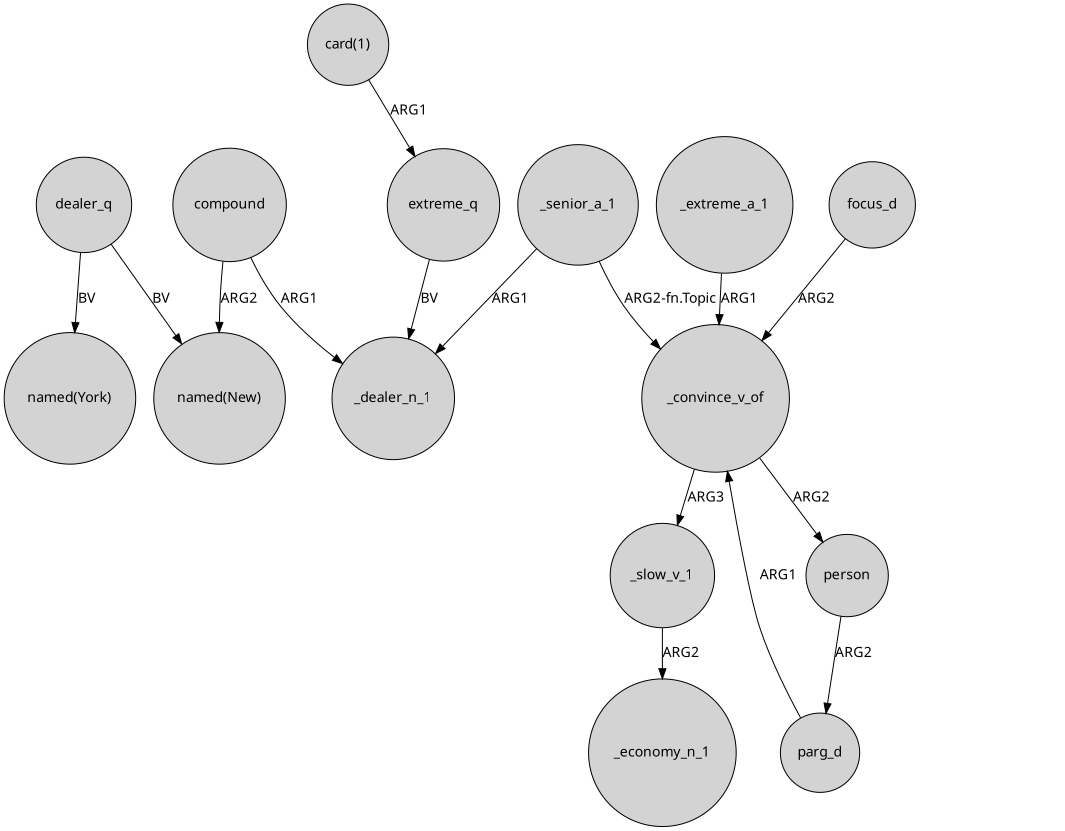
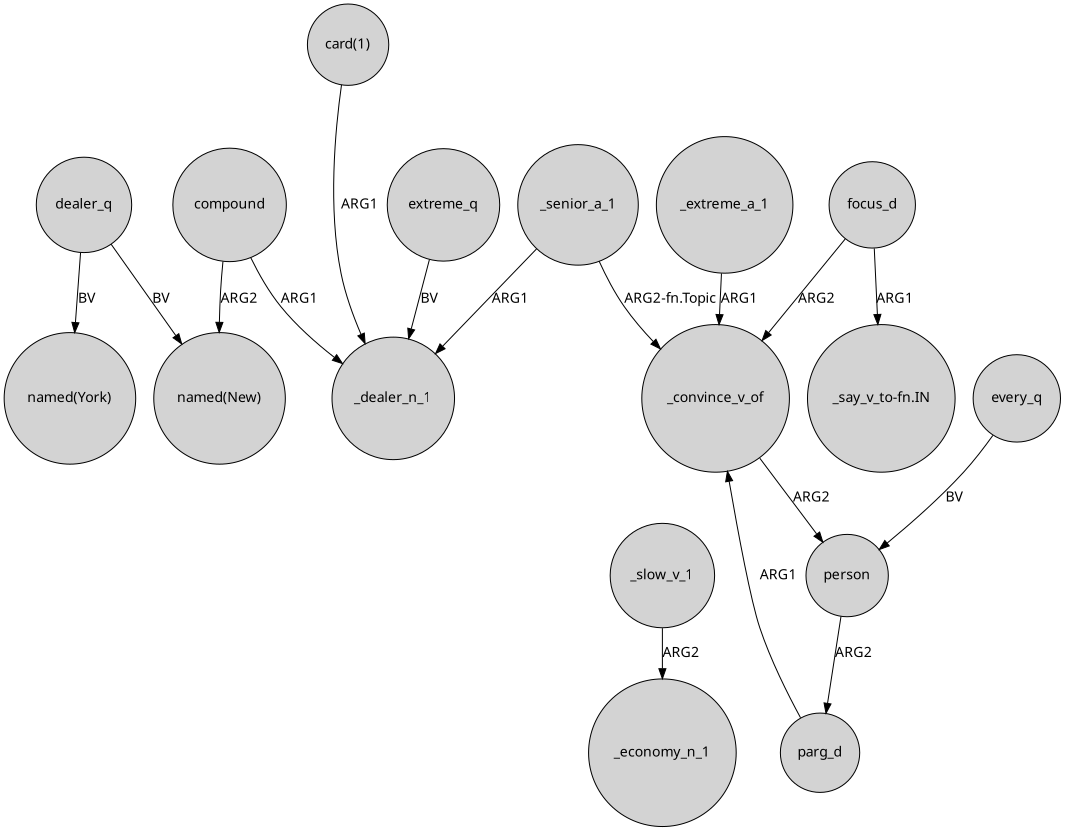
  digraph {
    fontname="Noto Sans"
    node [fontname="Noto Sans" shape=circle style=filled]
    edge [fontname="Noto Sans"]
    _senior_a_1
    _dealer_n_1
    _convince_v_of
    focus_d
+   "_say_v_to-fn.IN"
    person
    _slow_v_1
    parg_d
    _economy_n_1
    compound
    "named(New)"
    "card(1)"
    n13 [label=dealer_q]
    "named(York)"
+   every_q
    _extreme_a_1
    n17 [label=extreme_q]
    _senior_a_1 -> _dealer_n_1 [label=ARG1]
    _senior_a_1 -> _convince_v_of [label="ARG2-fn.Topic"]
    _convince_v_of -> person [label=ARG2]
-   _convince_v_of -> _slow_v_1 [label=ARG3]
    focus_d -> _convince_v_of [label=ARG2]
+   focus_d -> "_say_v_to-fn.IN" [label=ARG1]
    person -> parg_d [label=ARG2]
    _slow_v_1 -> _economy_n_1 [label=ARG2]
    parg_d -> _convince_v_of [label=ARG1]
    compound -> _dealer_n_1 [label=ARG1]
    compound -> "named(New)" [label=ARG2]
-   "card(1)" -> n17 [label=ARG1]
+   "card(1)" -> _dealer_n_1 [label=ARG1]
    n13 -> "named(New)" [label=BV]
    n13 -> "named(York)" [label=BV]
+   every_q -> person [label=BV]
    _extreme_a_1 -> _convince_v_of [label=ARG1]
    n17 -> _dealer_n_1 [label=BV]
  }
